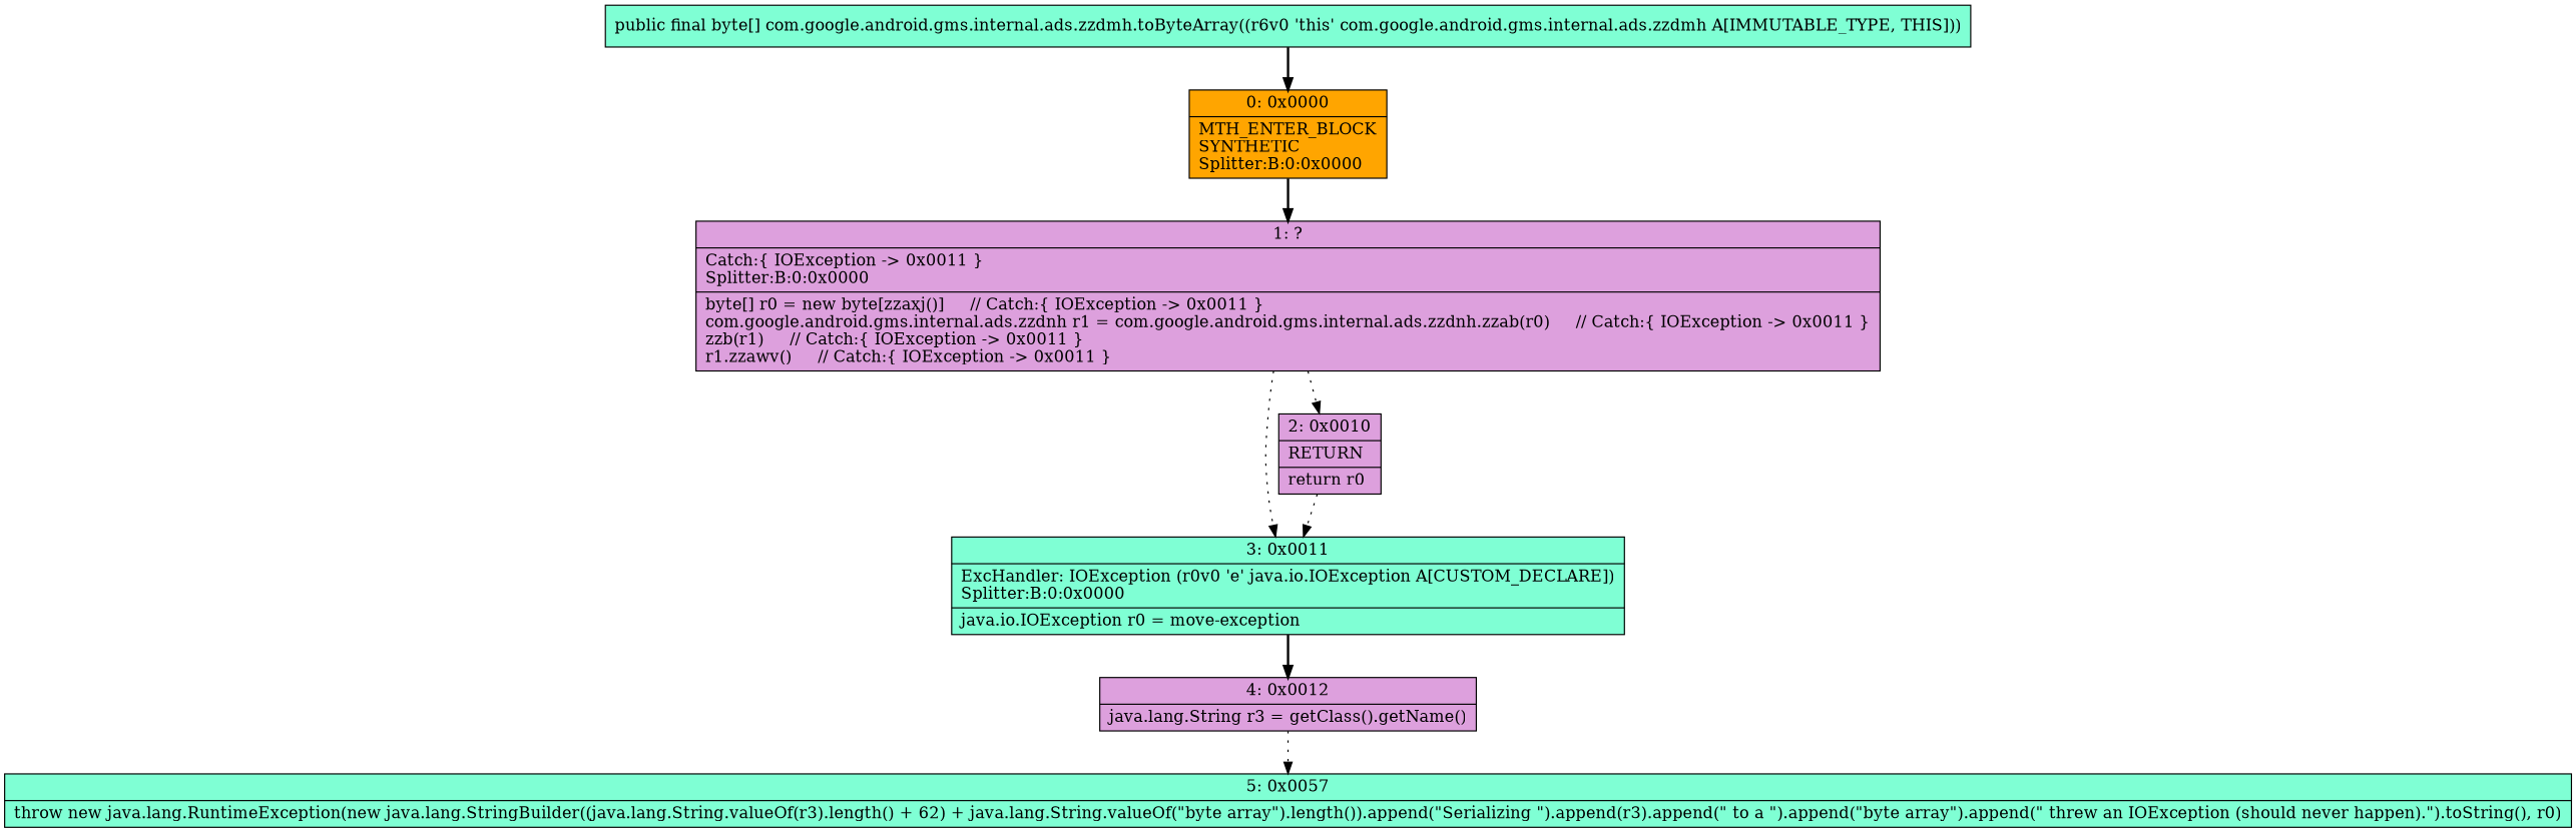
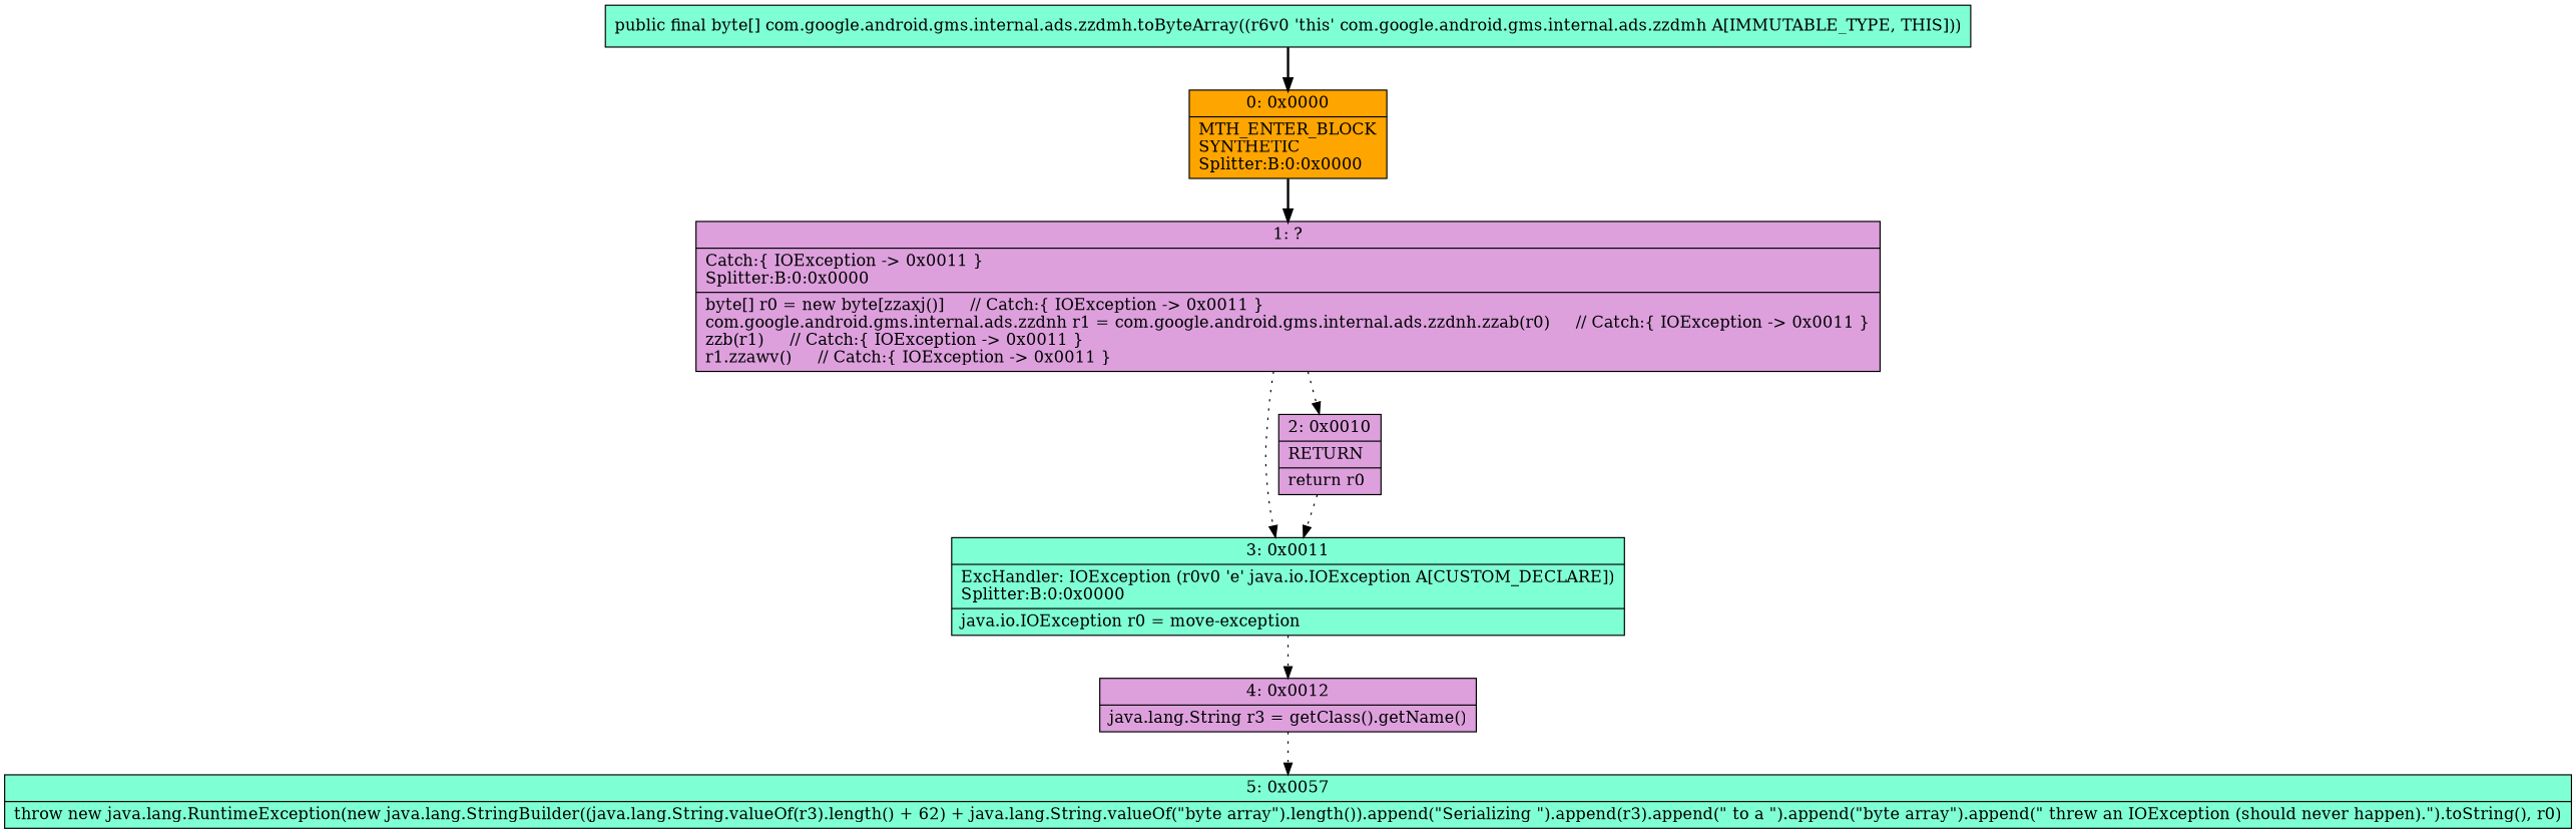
  digraph {
    fontname="DejaVu Serif"
    node [fillcolor=plum fontname="DejaVu Serif" shape=record style=filled]
    edge [fontname="DejaVu Serif" style=dotted]
    n1 [fillcolor=orange label="{0\:\ 0x0000|MTH_ENTER_BLOCK\lSYNTHETIC\lSplitter:B:0:0x0000\l}"]
    n2 [label="{1\:\ ?|Catch:\{ IOException \-\> 0x0011 \}\lSplitter:B:0:0x0000\l|byte[] r0 = new byte[zzaxj()]     \/\/ Catch:\{ IOException \-\> 0x0011 \}\lcom.google.android.gms.internal.ads.zzdnh r1 = com.google.android.gms.internal.ads.zzdnh.zzab(r0)     \/\/ Catch:\{ IOException \-\> 0x0011 \}\lzzb(r1)     \/\/ Catch:\{ IOException \-\> 0x0011 \}\lr1.zzawv()     \/\/ Catch:\{ IOException \-\> 0x0011 \}\l}"]
    n3 [fillcolor=aquamarine label="{3\:\ 0x0011|ExcHandler: IOException (r0v0 'e' java.io.IOException A[CUSTOM_DECLARE])\lSplitter:B:0:0x0000\l|java.io.IOException r0 = move\-exception\l}"]
    n4 [label="{2\:\ 0x0010|RETURN\l|return r0\l}"]
    n5 [label="{4\:\ 0x0012|java.lang.String r3 = getClass().getName()\l}"]
    n6 [fillcolor=aquamarine label="{5\:\ 0x0057|throw new java.lang.RuntimeException(new java.lang.StringBuilder((java.lang.String.valueOf(r3).length() + 62) + java.lang.String.valueOf(\"byte array\").length()).append(\"Serializing \").append(r3).append(\" to a \").append(\"byte array\").append(\" threw an IOException (should never happen).\").toString(), r0)\l}"]
    n7 [fillcolor=aquamarine label="{public final byte[] com.google.android.gms.internal.ads.zzdmh.toByteArray((r6v0 'this' com.google.android.gms.internal.ads.zzdmh A[IMMUTABLE_TYPE, THIS])) }"]
    n1 -> n2 [style=bold]
    n2 -> n3
    n2 -> n4
-   n3 -> n5 [style=bold]
+   n3 -> n5
    n4 -> n3
    n5 -> n6
    n7 -> n1 [style=bold]
  }
